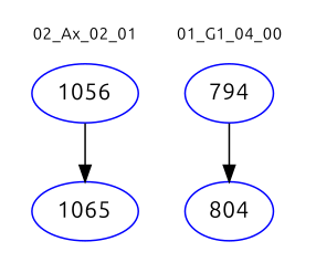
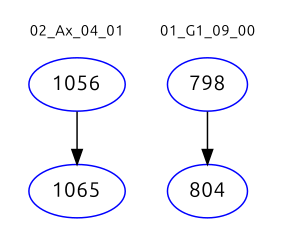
  digraph {
    fontname=Ubuntu
    node [color=blue fontname=Ubuntu]
    edge [color=black fontname=Ubuntu]
    n1 [label=1056]
    n2 [label=1065]
-   n3 [label=794]
+   n3 [label=798]
    n4 [label=804]
    subgraph cluster_1 {
      color=white
      fontsize=10
-     label="02_Ax_02_01"
+     label="02_Ax_04_01"
      n1
      n2
    }
    subgraph cluster_2 {
      color=white
      fontsize=10
-     label="01_G1_04_00"
+     label="01_G1_09_00"
      n3
      n4
    }
    n1 -> n2
    n3 -> n4
  }
